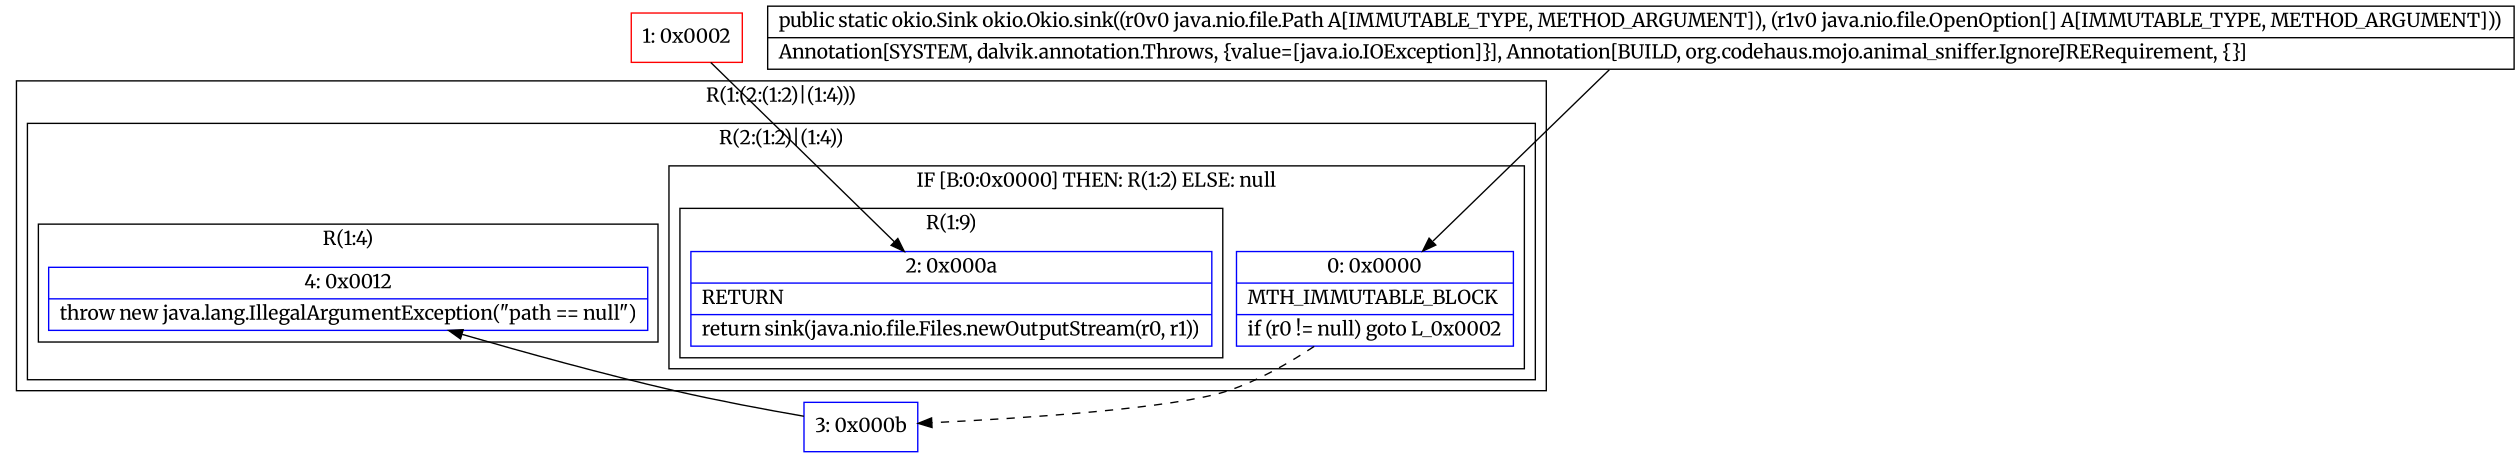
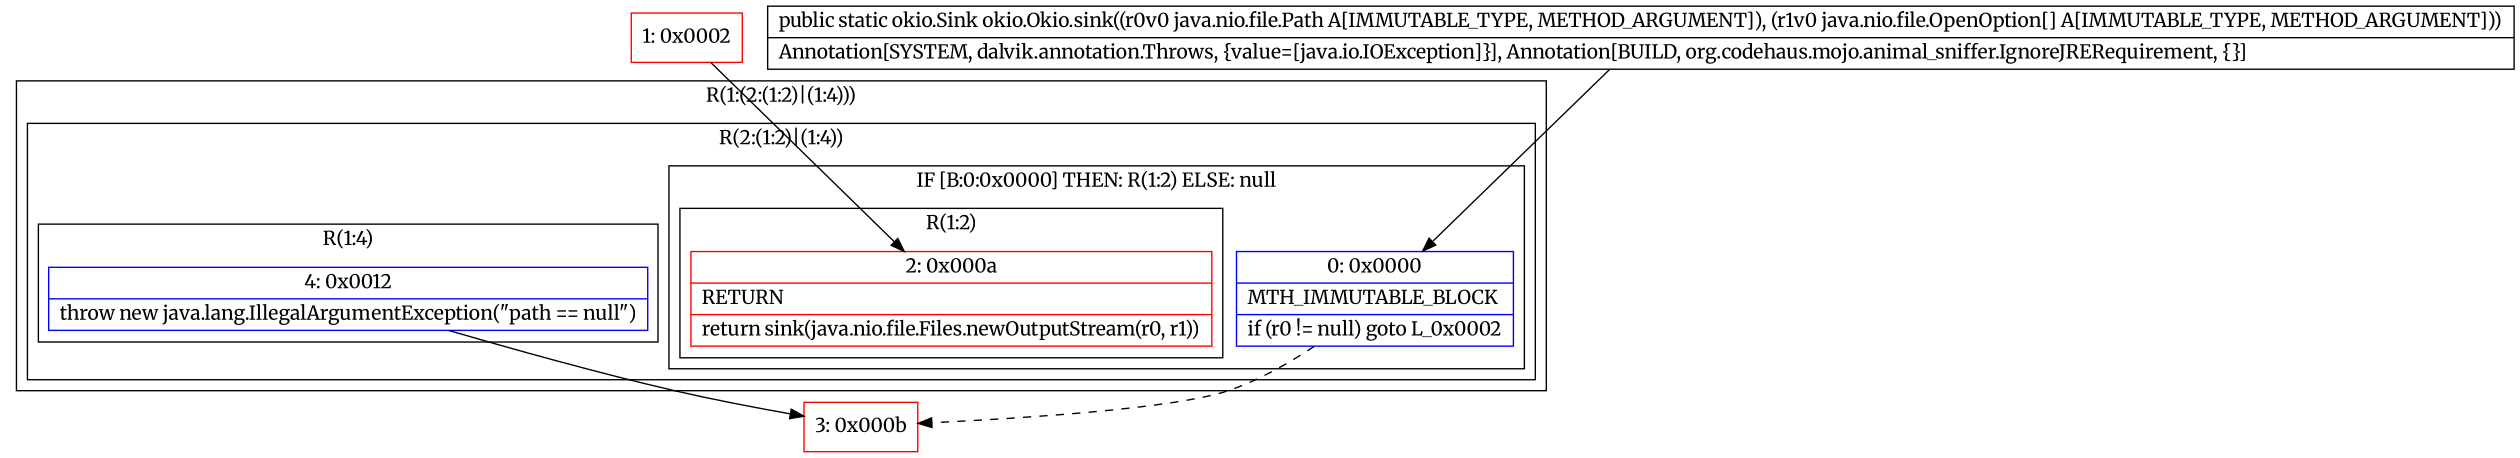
  digraph {
    fontname=Merriweather
    node [color=blue fontname=Merriweather shape=record]
    edge [fontname=Merriweather]
-   n1 [label="{2\:\ 0x000a|RETURN\l|return sink(java.nio.file.Files.newOutputStream(r0, r1))\l}"]
+   n1 [color=red label="{2\:\ 0x000a|RETURN\l|return sink(java.nio.file.Files.newOutputStream(r0, r1))\l}"]
    n2 [label="{0\:\ 0x0000|MTH_IMMUTABLE_BLOCK\l|if (r0 != null) goto L_0x0002\l}"]
    n3 [label="{4\:\ 0x0012|throw new java.lang.IllegalArgumentException(\"path == null\")\l}"]
-   n4 [label="{3\:\ 0x000b}"]
+   n4 [color=red label="{3\:\ 0x000b}"]
    n5 [color=red label="{1\:\ 0x0002}"]
    n6 [label="{public static okio.Sink okio.Okio.sink((r0v0 java.nio.file.Path A[IMMUTABLE_TYPE, METHOD_ARGUMENT]), (r1v0 java.nio.file.OpenOption[] A[IMMUTABLE_TYPE, METHOD_ARGUMENT]))  | Annotation[SYSTEM, dalvik.annotation.Throws, \{value=[java.io.IOException]\}], Annotation[BUILD, org.codehaus.mojo.animal_sniffer.IgnoreJRERequirement, \{\}]\l}" color=""]
    subgraph cluster_1 {
      label="R(1:(2:(1:2)|(1:4)))"
      subgraph cluster_2 {
        label="R(2:(1:2)|(1:4))"
        subgraph cluster_3 {
          label="IF [B:0:0x0000] THEN: R(1:2) ELSE: null"
          n2
          subgraph cluster_4 {
-           label="R(1:9)"
+           label="R(1:2)"
            n1
          }
        }
        subgraph cluster_5 {
          label="R(1:4)"
          n3
        }
      }
    }
    n2 -> n4 [style=dashed]
-   n4 -> n3
+   n3 -> n4
    n5 -> n1
    n6 -> n2
  }
